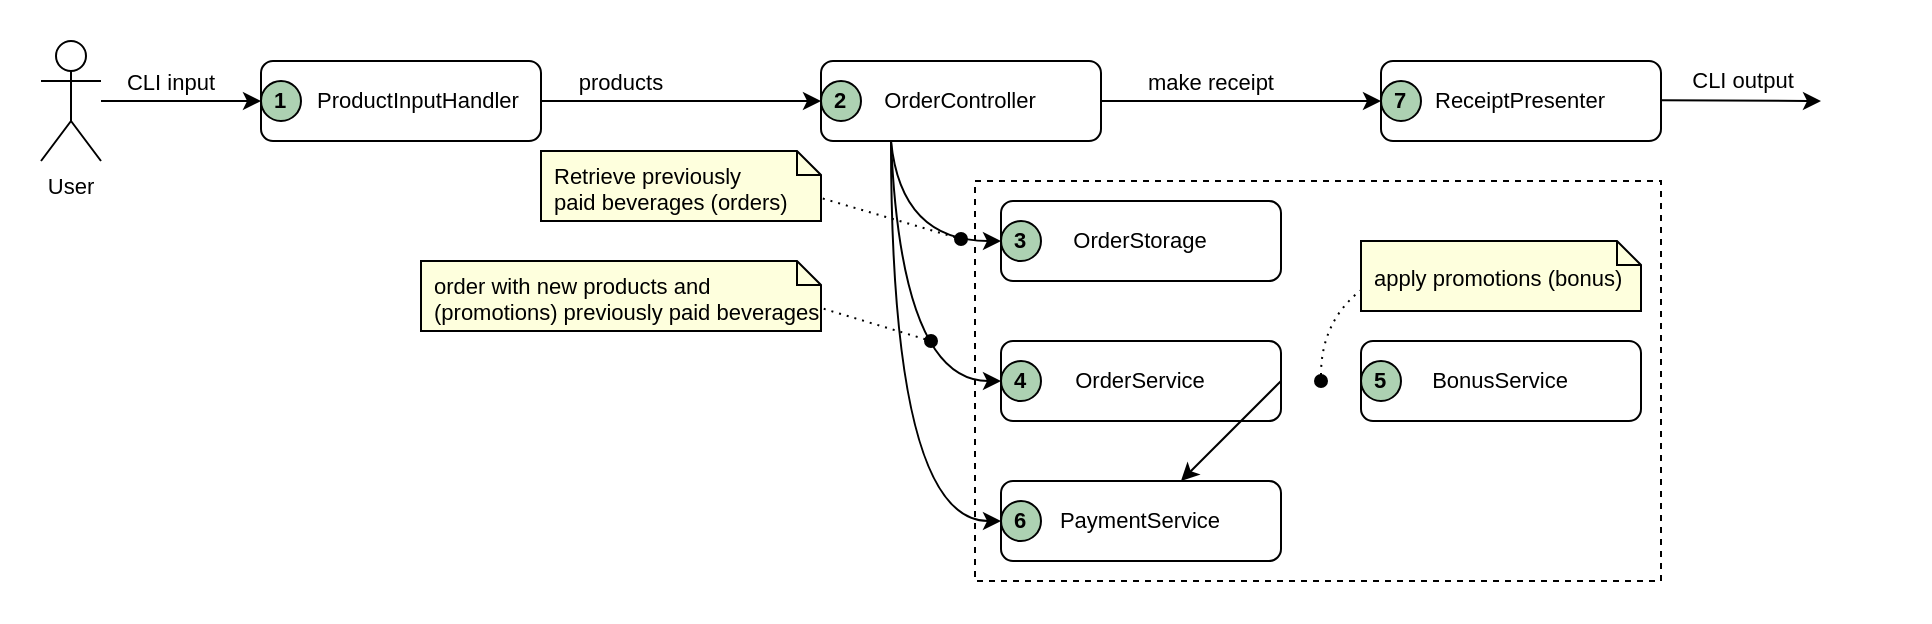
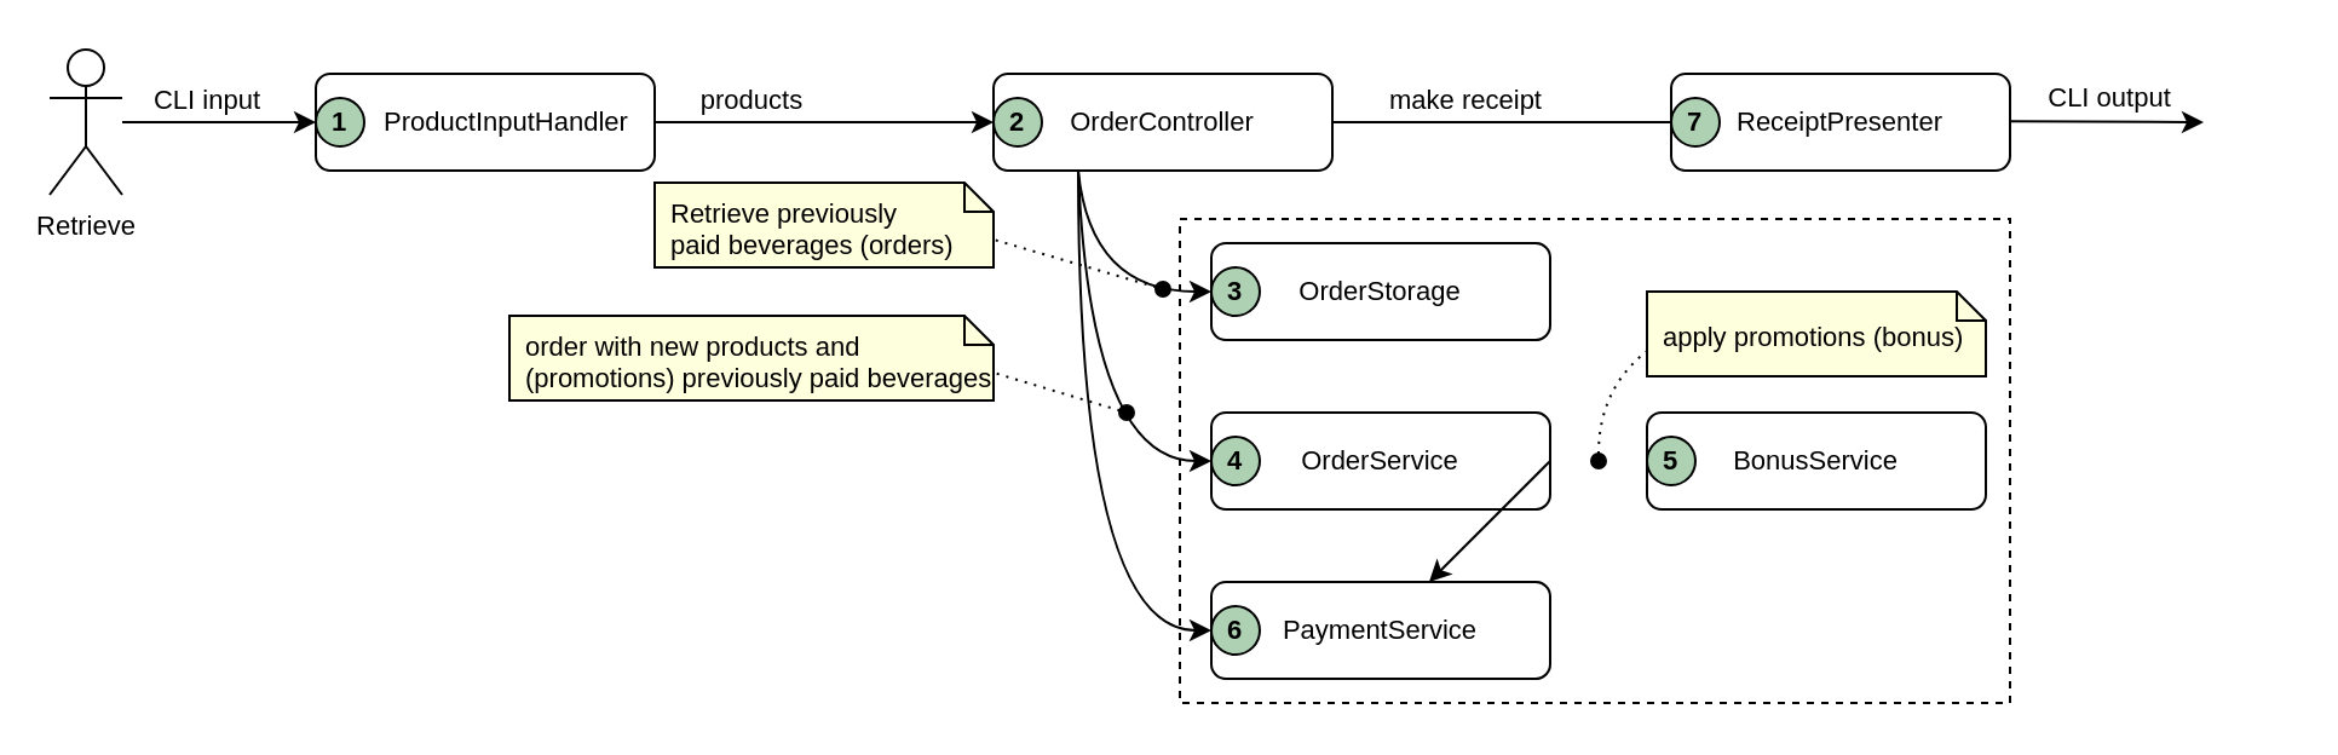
  <mxCell id="0" />
  <mxCell id="1" parent="0" />
- <mxCell id="2" value="User" style="shape=umlActor;verticalLabelPosition=bottom;verticalAlign=top;html=1;outlineConnect=0;fontSize=11;" vertex="1" parent="1"><mxGeometry x="20" y="20" width="30" height="60" as="geometry" /></mxCell>
+ <mxCell id="2" value="Retrieve" style="shape=umlActor;verticalLabelPosition=bottom;verticalAlign=top;html=1;outlineConnect=0;fontSize=11;" vertex="1" parent="1"><mxGeometry x="20" y="20" width="30" height="60" as="geometry" /></mxCell>
  <mxCell id="3" value="ProductInputHandler" style="rounded=1;whiteSpace=wrap;html=1;fontSize=11;spacingLeft=18;" vertex="1" parent="1"><mxGeometry x="130" y="30" width="140" height="40" as="geometry" /></mxCell>
  <mxCell id="4" value="OrderController" style="rounded=1;whiteSpace=wrap;html=1;fontSize=11;" vertex="1" parent="1"><mxGeometry x="410" y="30" width="140" height="40" as="geometry" /></mxCell>
  <mxCell id="5" value="" style="endArrow=classic;html=1;rounded=0;entryX=0;entryY=0.5;entryDx=0;entryDy=0;fontSize=11;" edge="1" parent="1" target="18"><mxGeometry width="50" height="50" relative="1" as="geometry"><mxPoint x="50" y="50" as="sourcePoint" /><mxPoint x="-47.5" y="50" as="targetPoint" /></mxGeometry></mxCell>
  <mxCell id="6" value="CLI input" style="edgeLabel;html=1;align=center;verticalAlign=middle;resizable=0;points=[];fontSize=11;" vertex="1" connectable="0" parent="5"><mxGeometry x="-0.157" relative="1" as="geometry"><mxPoint y="-10" as="offset" /></mxGeometry></mxCell>
  <mxCell id="7" value="" style="endArrow=classic;html=1;rounded=0;exitX=1;exitY=0.5;exitDx=0;exitDy=0;fontSize=11;entryX=0;entryY=0.5;entryDx=0;entryDy=0;" edge="1" parent="1" source="3" target="17"><mxGeometry width="50" height="50" relative="1" as="geometry"><mxPoint x="272.5" y="80" as="sourcePoint" /><mxPoint x="340" y="30" as="targetPoint" /><Array as="points" /></mxGeometry></mxCell>
  <mxCell id="8" value="products" style="edgeLabel;html=1;align=center;verticalAlign=middle;resizable=0;points=[];fontSize=11;" vertex="1" connectable="0" parent="7"><mxGeometry x="-0.126" relative="1" as="geometry"><mxPoint x="-22" y="-10" as="offset" /></mxGeometry></mxCell>
  <mxCell id="9" value="ReceiptPresenter" style="rounded=1;whiteSpace=wrap;html=1;fontSize=11;" vertex="1" parent="1"><mxGeometry x="690" y="30" width="140" height="40" as="geometry" /></mxCell>
- <mxCell id="10" value="" style="endArrow=classic;html=1;rounded=0;exitX=1;exitY=0.5;exitDx=0;exitDy=0;entryX=0;entryY=0.5;entryDx=0;entryDy=0;fontSize=11;" edge="1" parent="1" source="4" target="33"><mxGeometry width="50" height="50" relative="1" as="geometry"><mxPoint x="720" y="0" as="sourcePoint" /><mxPoint x="780" y="-100" as="targetPoint" /></mxGeometry></mxCell>
+ <mxCell id="10" value="" style="endArrow=none;html=1;rounded=0;exitX=1;exitY=0.5;exitDx=0;exitDy=0;entryX=0;entryY=0.5;entryDx=0;entryDy=0;fontSize=11;" edge="1" parent="1" source="4" target="33"><mxGeometry width="50" height="50" relative="1" as="geometry"><mxPoint x="720" y="0" as="sourcePoint" /><mxPoint x="780" y="-100" as="targetPoint" /></mxGeometry></mxCell>
  <mxCell id="11" value="make receipt" style="edgeLabel;html=1;align=center;verticalAlign=middle;resizable=0;points=[];fontSize=11;" vertex="1" connectable="0" parent="10"><mxGeometry x="-0.564" y="1" relative="1" as="geometry"><mxPoint x="23" y="-9" as="offset" /></mxGeometry></mxCell>
  <mxCell id="12" value="" style="endArrow=classic;html=1;rounded=0;exitX=1;exitY=0.5;exitDx=0;exitDy=0;fontSize=11;" edge="1" parent="1"><mxGeometry width="50" height="50" relative="1" as="geometry"><mxPoint x="830" y="49.66" as="sourcePoint" /><mxPoint x="910" y="50" as="targetPoint" /></mxGeometry></mxCell>
  <mxCell id="13" value="CLI output" style="edgeLabel;html=1;align=center;verticalAlign=middle;resizable=0;points=[];fontSize=11;" vertex="1" connectable="0" parent="12"><mxGeometry x="-0.234" relative="1" as="geometry"><mxPoint x="10" y="-10" as="offset" /></mxGeometry></mxCell>
  <mxCell id="14" value="" style="shape=image;html=1;verticalAlign=top;verticalLabelPosition=bottom;labelBackgroundColor=#ffffff;imageAspect=0;aspect=fixed;image=https://cdn1.iconfinder.com/data/icons/ionicons-outline-vol-2/512/receipt-outline-128.png;fontSize=11;" vertex="1" parent="1"><mxGeometry x="904" y="35" width="40" height="40" as="geometry" /></mxCell>
  <mxCell id="15" value="OrderStorage" style="rounded=1;whiteSpace=wrap;html=1;fontSize=11;" vertex="1" parent="1"><mxGeometry x="500" y="100" width="140" height="40" as="geometry" /></mxCell>
  <mxCell id="16" value="" style="rounded=0;whiteSpace=wrap;html=1;fillColor=none;dashed=1;fontSize=11;" vertex="1" parent="1"><mxGeometry x="487" y="90" width="343" height="200" as="geometry" /></mxCell>
  <mxCell id="17" value="2" style="ellipse;whiteSpace=wrap;html=1;aspect=fixed;fillColor=#add1b2;strokeColor=default;fontColor=default;labelBorderColor=none;fontStyle=1;fontSize=11;" vertex="1" parent="1"><mxGeometry x="410" y="40" width="20" height="20" as="geometry" /></mxCell>
  <mxCell id="18" value="1" style="ellipse;whiteSpace=wrap;html=1;aspect=fixed;fillColor=#add1b2;strokeColor=default;fontColor=default;labelBorderColor=none;fontStyle=1;fontSize=11;" vertex="1" parent="1"><mxGeometry x="130" y="40" width="20" height="20" as="geometry" /></mxCell>
  <mxCell id="19" value="3" style="ellipse;whiteSpace=wrap;html=1;aspect=fixed;fillColor=#add1b2;strokeColor=default;fontColor=default;labelBorderColor=none;fontStyle=1;fontSize=11;" vertex="1" parent="1"><mxGeometry x="500" y="110" width="20" height="20" as="geometry" /></mxCell>
  <mxCell id="20" value="OrderService" style="rounded=1;whiteSpace=wrap;html=1;fontSize=11;" vertex="1" parent="1"><mxGeometry x="500" y="170" width="140" height="40" as="geometry" /></mxCell>
  <mxCell id="21" value="PaymentService" style="rounded=1;whiteSpace=wrap;html=1;fontSize=11;" vertex="1" parent="1"><mxGeometry x="500" y="240" width="140" height="40" as="geometry" /></mxCell>
  <mxCell id="22" value="" style="endArrow=classic;html=1;rounded=0;exitX=0.25;exitY=1;exitDx=0;exitDy=0;fontSize=11;entryX=0;entryY=0.5;entryDx=0;entryDy=0;curved=1;" edge="1" parent="1" source="4" target="19"><mxGeometry width="50" height="50" relative="1" as="geometry"><mxPoint x="410" y="0" as="sourcePoint" /><mxPoint x="410" y="140" as="targetPoint" /><Array as="points"><mxPoint x="450" y="120" /></Array></mxGeometry></mxCell>
  <mxCell id="23" value="" style="endArrow=classic;html=1;rounded=0;exitX=0.25;exitY=1;exitDx=0;exitDy=0;fontSize=11;entryX=0;entryY=0.5;entryDx=0;entryDy=0;curved=1;" edge="1" parent="1" source="4" target="32"><mxGeometry width="50" height="50" relative="1" as="geometry"><mxPoint x="390" y="10" as="sourcePoint" /><mxPoint x="430" y="200" as="targetPoint" /><Array as="points"><mxPoint x="450" y="190" /></Array></mxGeometry></mxCell>
  <mxCell id="24" value="&lt;span style=&quot;font-size: 11px; text-wrap: nowrap;&quot;&gt;order with new products and&lt;/span&gt;&lt;div style=&quot;font-size: 11px; text-wrap: nowrap;&quot;&gt;(promotions) previously paid beverages&lt;/div&gt;" style="shape=note;strokeWidth=1;fontSize=14;size=12;whiteSpace=wrap;html=1;fillColor=#feffdd;strokeColor=default;fontColor=default;align=left;spacingLeft=5;" vertex="1" parent="1"><mxGeometry x="210" y="130" width="200" height="35" as="geometry" /></mxCell>
  <mxCell id="25" value="&lt;span style=&quot;font-size: 11px; text-wrap: nowrap;&quot;&gt;Retrieve previously&lt;/span&gt;&lt;div style=&quot;font-size: 11px; text-wrap: nowrap;&quot;&gt;paid beverages (orders)&lt;/div&gt;" style="shape=note;strokeWidth=1;fontSize=14;size=12;whiteSpace=wrap;html=1;fillColor=#feffdd;strokeColor=default;fontColor=default;align=left;spacingLeft=5;" vertex="1" parent="1"><mxGeometry x="270" y="75" width="140" height="35" as="geometry" /></mxCell>
  <mxCell id="26" value="&lt;span style=&quot;font-size: 11px; text-wrap: nowrap;&quot;&gt;apply&amp;nbsp;promotions&amp;nbsp;&lt;/span&gt;&lt;span style=&quot;font-size: 11px; text-wrap: nowrap; background-color: initial;&quot;&gt;(bonus)&lt;/span&gt;" style="shape=note;strokeWidth=1;fontSize=14;size=12;whiteSpace=wrap;html=1;fillColor=#feffdd;strokeColor=default;fontColor=default;align=left;spacingLeft=5;" vertex="1" parent="1"><mxGeometry x="680" y="120" width="140" height="35" as="geometry" /></mxCell>
  <mxCell id="27" value="6" style="ellipse;whiteSpace=wrap;html=1;aspect=fixed;fillColor=#add1b2;strokeColor=default;fontColor=default;labelBorderColor=none;fontStyle=1;fontSize=11;" vertex="1" parent="1"><mxGeometry x="500" y="250" width="20" height="20" as="geometry" /></mxCell>
  <mxCell id="28" value="" style="endArrow=classic;html=1;rounded=0;exitX=0.25;exitY=1;exitDx=0;exitDy=0;entryX=0;entryY=0.5;entryDx=0;entryDy=0;curved=1;" edge="1" parent="1" source="4" target="27"><mxGeometry width="50" height="50" relative="1" as="geometry"><mxPoint x="380" y="270" as="sourcePoint" /><mxPoint x="430" y="220" as="targetPoint" /><Array as="points"><mxPoint x="445" y="260" /></Array></mxGeometry></mxCell>
  <mxCell id="29" value="BonusService" style="rounded=1;whiteSpace=wrap;html=1;fontSize=11;" vertex="1" parent="1"><mxGeometry x="680" y="170" width="140" height="40" as="geometry" /></mxCell>
  <mxCell id="30" value="" style="endArrow=classic;html=1;rounded=0;exitX=1;exitY=0.5;exitDx=0;exitDy=0;" edge="1" parent="1" source="20" target="21"><mxGeometry width="50" height="50" relative="1" as="geometry"><mxPoint x="630" y="170" as="sourcePoint" /><mxPoint x="650" y="200" as="targetPoint" /></mxGeometry></mxCell>
  <mxCell id="31" value="5" style="ellipse;whiteSpace=wrap;html=1;aspect=fixed;fillColor=#add1b2;strokeColor=default;fontColor=default;labelBorderColor=none;fontStyle=1;fontSize=11;" vertex="1" parent="1"><mxGeometry x="680" y="180" width="20" height="20" as="geometry" /></mxCell>
  <mxCell id="32" value="4" style="ellipse;whiteSpace=wrap;html=1;aspect=fixed;fillColor=#add1b2;strokeColor=default;fontColor=default;labelBorderColor=none;fontStyle=1;fontSize=11;" vertex="1" parent="1"><mxGeometry x="500" y="180" width="20" height="20" as="geometry" /></mxCell>
  <mxCell id="33" value="7" style="ellipse;whiteSpace=wrap;html=1;aspect=fixed;fillColor=#add1b2;strokeColor=default;fontColor=default;labelBorderColor=none;fontStyle=1;fontSize=11;" vertex="1" parent="1"><mxGeometry x="690" y="40" width="20" height="20" as="geometry" /></mxCell>
  <mxCell id="34" value="" style="endArrow=none;dashed=1;html=1;dashPattern=1 3;strokeWidth=1;rounded=0;entryX=0;entryY=0;entryDx=140;entryDy=23.5;entryPerimeter=0;startArrow=oval;startFill=1;" edge="1" parent="1" target="25"><mxGeometry width="50" height="50" relative="1" as="geometry"><mxPoint x="480" y="119" as="sourcePoint" /><mxPoint x="410" y="97.5" as="targetPoint" /></mxGeometry></mxCell>
  <mxCell id="35" value="" style="endArrow=none;dashed=1;html=1;dashPattern=1 3;strokeWidth=1;rounded=0;entryX=0;entryY=0;entryDx=200;entryDy=23.5;entryPerimeter=0;startArrow=oval;startFill=1;" edge="1" parent="1" target="24"><mxGeometry width="50" height="50" relative="1" as="geometry"><mxPoint x="465" y="170" as="sourcePoint" /><mxPoint x="405" y="153.5" as="targetPoint" /></mxGeometry></mxCell>
  <mxCell id="36" value="" style="endArrow=none;dashed=1;html=1;dashPattern=1 3;strokeWidth=1;rounded=0;entryX=0.004;entryY=0.688;entryDx=0;entryDy=0;entryPerimeter=0;startArrow=oval;startFill=1;curved=1;" edge="1" parent="1" target="26"><mxGeometry width="50" height="50" relative="1" as="geometry"><mxPoint x="660" y="190" as="sourcePoint" /><mxPoint x="420" y="164" as="targetPoint" /><Array as="points"><mxPoint x="660" y="160" /></Array></mxGeometry></mxCell>
